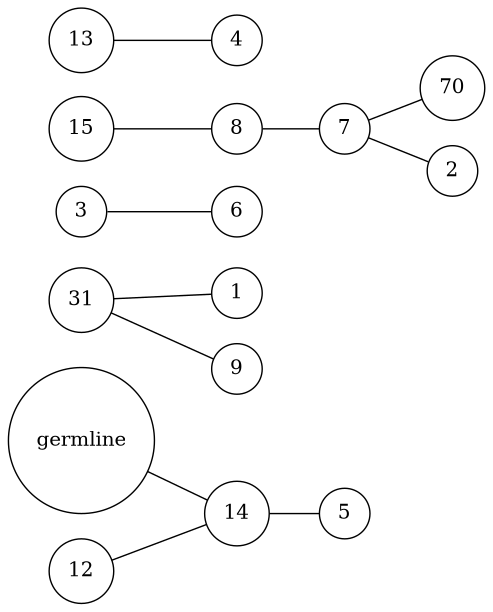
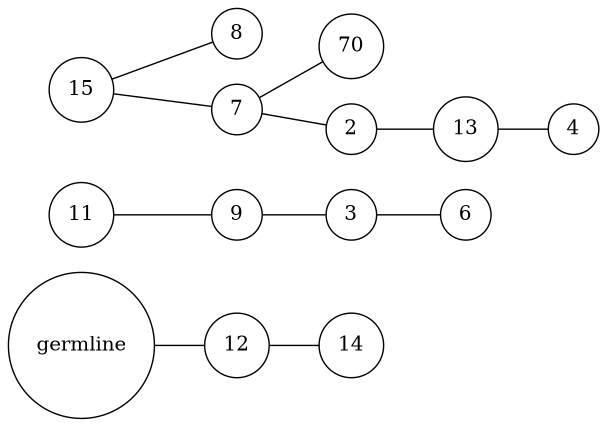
  graph {
    rankdir=LR
    splines=line
    node [shape=circle]
    n1 [label=germline]
    n2 [label=12]
    n3 [label=14]
-   n4 [label=5]
-   n5 [label=31]
-   n6 [label=1]
+   n5 [label=11]
    n7 [label=9]
    n8 [label=3]
    n9 [label=15]
    n10 [label=8]
    n11 [label=7]
    n12 [label=70]
    n13 [label=2]
    n14 [label=13]
    n15 [label=4]
    n16 [label=6]
-   n1 -- n3
+   n1 -- n2
    n2 -- n3
-   n3 -- n4
-   n5 -- n6
    n5 -- n7
+   n7 -- n8
    n8 -- n16
    n9 -- n10
-   n10 -- n11
+   n9 -- n11
    n11 -- n12
    n11 -- n13
+   n13 -- n14
    n14 -- n15
  }
